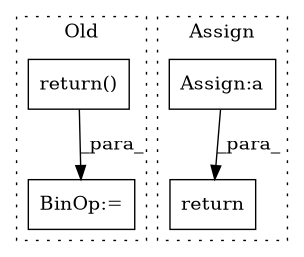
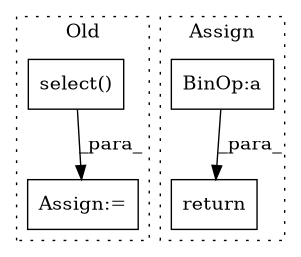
  digraph {
    node [l=3 shape=box]
-   n1 [a=75 l="37,1" label="return()" s="27702,27754"]
-   n2 [a=68 label="BinOp:=" s=27989]
+   n1 [a=75 l="37,1" label="select()" s="27702,27754"]
+   n2 [a=68 label="Assign:=" s=27989]
    n3 [a=93 l=7 label=return s=28159]
-   n4 [a=82 label="Assign:a" s=28131]
+   n4 [a=82 label="BinOp:a" s=28131]
    subgraph cluster_1 {
      label=Old
      style=dotted
      n1
      n2
    }
    subgraph cluster_2 {
      label=Assign
      style=dotted
      n3
      n4
    }
    n1 -> n2 [label=_para_]
    n4 -> n3 [label=_para_]
  }
